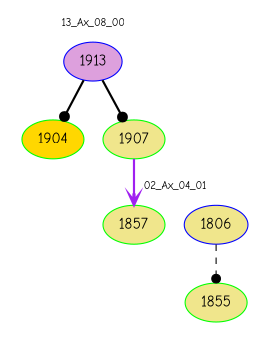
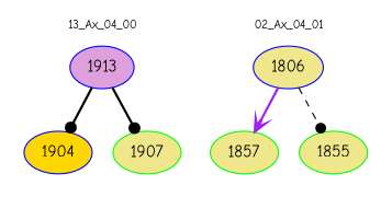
  digraph {
    fontname="Comic Neue"
    node [color=green fillcolor=khaki fontname="Comic Neue" style=filled]
    edge [arrowhead=dot color=black fontname="Comic Neue" style=bold]
    n1 [color=blue fillcolor=plum label=1913]
-   n2 [fillcolor=gold label=1904]
+   n2 [color=blue fillcolor=gold label=1904]
    n3 [label=1907]
    n4 [color=blue label=1806]
    n5 [label=1857]
    n6 [label=1855]
    subgraph cluster_1 {
      color=white
      fontsize=10
-     label="13_Ax_08_00"
+     label="13_Ax_04_00"
      n1
      n2
      n3
    }
    subgraph cluster_2 {
      color=white
      fontsize=10
      label="02_Ax_04_01"
      n4
      n5
      n6
    }
    n1 -> n2
    n1 -> n3
-   n3 -> n5 [arrowhead=vee color=purple]
+   n4 -> n5 [arrowhead=vee color=purple]
    n4 -> n6 [style=dashed]
  }
